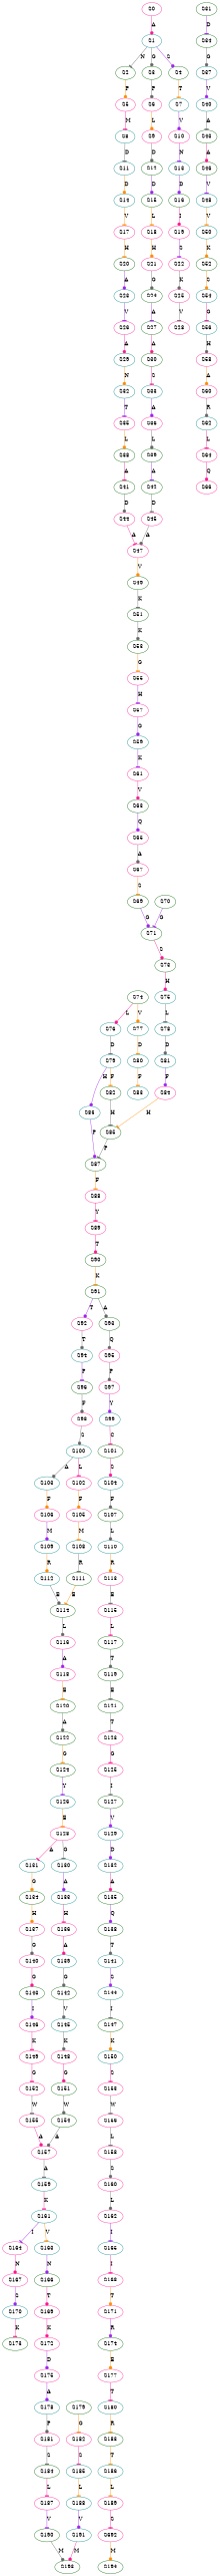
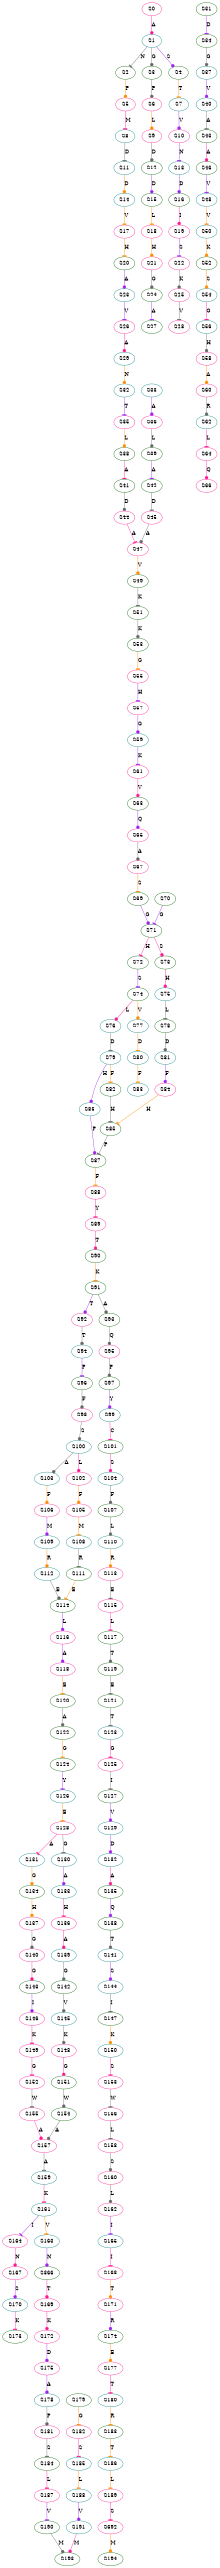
  strict digraph {
    node [color=deeppink]
    edge [arrowhead=dot color=gray40]
    S1 [color=teal]
    S0
    S2 [color=darkgreen]
    S3 [color=darkgreen]
    S4 [color=darkgreen]
    S5
    S6
    S7 [color=teal]
    S8 [color=teal]
    S9
    S10
    S11 [color=teal]
    S12 [color=darkgreen]
    S13 [color=teal]
    S14 [color=teal]
    S15 [color=darkgreen]
    S16 [color=darkgreen]
    S17
    S18
    S19
    S20 [color=darkgreen]
    S21
    S22
    S23 [color=teal]
    S24 [color=darkgreen]
    S25
    S26
    S27 [color=darkgreen]
    S28
    S29 [color=teal]
-   S30 [color=darkgreen]
    S32 [color=teal]
    S33 [color=teal]
    S31 [color=darkgreen]
    S34 [color=darkgreen]
    S35
    S36
    S37 [color=teal]
    S38 [color=darkgreen]
    S39 [color=darkgreen]
    S40 [color=teal]
    S41 [color=darkgreen]
    S42 [color=darkgreen]
    S43 [color=darkgreen]
    S44
    S45
    S46 [color=darkgreen]
    S47
    S48 [color=teal]
    S49 [color=darkgreen]
    S50 [color=teal]
    S51 [color=darkgreen]
    S52 [color=darkgreen]
    S53 [color=darkgreen]
    S54 [color=teal]
    S55
    S56 [color=teal]
    S57
    S58
    S59 [color=teal]
    S60
    S61
    S62 [color=teal]
    S63 [color=darkgreen]
    S64
    S65
    S66
    S67
    S69 [color=darkgreen]
    S71 [color=darkgreen]
    S70 [color=darkgreen]
+   S72 [color=darkgreen]
    S73 [color=darkgreen]
    S74 [color=darkgreen]
    S75 [color=teal]
    S76 [color=teal]
    S77 [color=teal]
-   S78 [color=teal]
+   S78 [color=darkgreen]
    S79 [color=teal]
    S80 [color=teal]
    S81 [color=teal]
    S82 [color=darkgreen]
    S86 [color=teal]
    S83 [color=teal]
    S84
    S85 [color=darkgreen]
    S87 [color=darkgreen]
    S88
    S89
    S90 [color=darkgreen]
    S91 [color=darkgreen]
    S92
    S93 [color=darkgreen]
    S94 [color=teal]
    S95
    S96 [color=darkgreen]
-   S97
+   S97 [color=darkgreen]
    S98
    S99 [color=teal]
    S100 [color=teal]
    S101 [color=darkgreen]
    S102
    S103 [color=teal]
    S104 [color=teal]
    S105
    S106
    S107 [color=darkgreen]
    S108 [color=teal]
    S109 [color=teal]
    S110 [color=teal]
    S111 [color=darkgreen]
    S112 [color=teal]
    S113
    S114 [color=darkgreen]
    S115
    S116
    S117 [color=darkgreen]
    S118
    S119 [color=darkgreen]
    S120 [color=darkgreen]
    S121 [color=darkgreen]
    S122 [color=darkgreen]
-   S123
+   S123 [color=teal]
    S124 [color=darkgreen]
    S125
    S126 [color=teal]
    S127 [color=darkgreen]
    S128
    S129 [color=teal]
    S130 [color=teal]
    S131 [color=teal]
    S132 [color=teal]
    S133 [color=teal]
    S134 [color=darkgreen]
    S135 [color=darkgreen]
    S136
    S137
    S138 [color=darkgreen]
    S139 [color=teal]
    S140
    S141 [color=teal]
    S142 [color=darkgreen]
    S143 [color=darkgreen]
    S144 [color=teal]
    S145 [color=teal]
    S146
    S147 [color=darkgreen]
    S148
    S149
    S150 [color=teal]
    S151 [color=darkgreen]
    S152
    S153
    S154 [color=darkgreen]
    S155
    S156
    S157
    S158
    S159 [color=teal]
    S160
    S161 [color=teal]
    S162
    S163 [color=teal]
    S164
    S165 [color=teal]
-   S166 [color=darkgreen]
+   S166 [color=darkgreen label=S366]
    S167
    S168
    S169
    S170 [color=teal]
    S171
    S172
    S173 [color=darkgreen]
    S174 [color=darkgreen]
    S175
    S177
    S178 [color=teal]
    S180 [color=teal]
    S181
    S179 [color=darkgreen]
    S182
    S183 [color=darkgreen]
    S184 [color=darkgreen]
    S185 [color=teal]
    S186 [color=teal]
    S187
    S188 [color=teal]
    S189
    S190 [color=darkgreen]
    S191 [color=teal]
    n191 [label=S692]
    S193 [color=darkgreen]
    S194 [color=darkgreen]
    S1 -> S2 [arrowhead=tee label=N]
    S1 -> S3 [label=G]
    S1 -> S4 [color=purple label=S]
    S0 -> S1 [color=deeppink label=A]
    S2 -> S5 [color=darkorange label=P]
    S3 -> S6 [label=P]
    S4 -> S7 [arrowhead=tee color=darkorange label=T]
    S5 -> S8 [arrowhead=tee color=deeppink label=M]
    S6 -> S9 [color=darkorange label=L]
    S7 -> S10 [color=purple label=V]
    S8 -> S11 [arrowhead=tee label=D]
    S9 -> S12 [label=D]
    S10 -> S13 [arrowhead=tee color=purple label=N]
    S11 -> S14 [color=darkorange label=D]
    S12 -> S15 [color=purple label=D]
    S13 -> S16 [color=purple label=D]
    S14 -> S17 [arrowhead=tee color=darkorange label=V]
    S15 -> S18 [arrowhead=tee color=darkorange label=L]
    S16 -> S19 [color=deeppink label=I]
    S17 -> S20 [arrowhead=tee color=darkorange label=H]
    S18 -> S21 [color=darkorange label=H]
    S19 -> S22 [arrowhead=tee color=purple label=S]
    S20 -> S23 [color=purple label=A]
    S21 -> S24 [label=G]
    S22 -> S25 [label=K]
    S23 -> S26 [arrowhead=tee color=purple label=V]
    S24 -> S27 [arrowhead=tee color=purple label=A]
    S25 -> S28 [arrowhead=tee label=V]
    S26 -> S29 [color=deeppink label=A]
-   S27 -> S30 [color=deeppink label=A]
    S29 -> S32 [color=darkorange label=N]
-   S30 -> S33 [arrowhead=tee color=deeppink label=S]
    S32 -> S35 [arrowhead=tee color=purple label=T]
    S33 -> S36 [color=purple label=A]
    S31 -> S34 [arrowhead=tee color=purple label=D]
    S34 -> S37 [label=G]
    S35 -> S38 [color=darkorange label=L]
    S36 -> S39 [label=L]
    S37 -> S40 [color=purple label=V]
    S38 -> S41 [arrowhead=tee color=deeppink label=A]
    S39 -> S42 [arrowhead=tee color=purple label=A]
    S40 -> S43 [arrowhead=tee label=A]
    S41 -> S44 [label=D]
    S42 -> S45 [arrowhead=tee label=D]
    S43 -> S46 [color=deeppink label=A]
    S44 -> S47 [arrowhead=tee color=deeppink label=A]
    S45 -> S47 [label=A]
    S46 -> S48 [arrowhead=tee color=purple label=V]
    S47 -> S49 [color=darkorange label=V]
    S48 -> S50 [arrowhead=tee color=darkorange label=V]
    S49 -> S51 [arrowhead=tee label=K]
    S50 -> S52 [color=darkorange label=K]
    S51 -> S53 [label=K]
    S52 -> S54 [color=darkorange label=S]
    S53 -> S55 [arrowhead=tee color=darkorange label=G]
    S54 -> S56 [arrowhead=tee color=deeppink label=G]
    S55 -> S57 [arrowhead=tee color=purple label=H]
    S56 -> S58 [label=H]
    S57 -> S59 [color=purple label=G]
    S58 -> S60 [color=darkorange label=A]
    S59 -> S61 [arrowhead=tee color=purple label=K]
    S60 -> S62 [label=R]
    S61 -> S63 [color=deeppink label=V]
    S62 -> S64 [arrowhead=tee color=deeppink label=L]
    S63 -> S65 [color=purple label=Q]
    S64 -> S66 [color=deeppink label=Q]
    S65 -> S67 [label=A]
    S67 -> S69 [arrowhead=tee color=darkorange label=S]
    S69 -> S71 [color=purple label=G]
+   S71 -> S72 [arrowhead=tee color=deeppink label=H]
    S71 -> S73 [color=deeppink label=S]
    S70 -> S71 [arrowhead=tee color=purple label=G]
+   S72 -> S74 [arrowhead=tee color=purple label=S]
    S73 -> S75 [color=deeppink label=H]
    S74 -> S76 [color=deeppink label=L]
    S74 -> S77 [color=darkorange label=V]
    S75 -> S78 [arrowhead=tee label=L]
    S76 -> S79 [arrowhead=tee label=D]
    S77 -> S80 [arrowhead=tee color=darkorange label=D]
    S78 -> S81 [label=D]
    S79 -> S82 [arrowhead=tee color=darkorange label=F]
    S79 -> S86 [color=purple label=H]
    S80 -> S83 [arrowhead=tee color=darkorange label=F]
    S81 -> S84 [color=purple label=F]
    S82 -> S85 [arrowhead=tee label=H]
    S86 -> S87 [color=purple label=P]
    S84 -> S85 [arrowhead=tee color=darkorange label=H]
    S85 -> S87 [arrowhead=tee label=P]
    S87 -> S88 [arrowhead=tee color=darkorange label=F]
    S88 -> S89 [arrowhead=tee color=deeppink label=Y]
    S89 -> S90 [color=deeppink label=T]
    S90 -> S91 [arrowhead=tee color=darkorange label=K]
    S91 -> S92 [color=purple label=T]
    S91 -> S93 [label=A]
    S92 -> S94 [label=T]
    S93 -> S95 [label=Q]
    S94 -> S96 [arrowhead=tee color=purple label=P]
    S95 -> S97 [label=P]
    S96 -> S98 [label=F]
    S97 -> S99 [color=purple label=Y]
    S98 -> S100 [label=S]
    S99 -> S101 [arrowhead=tee color=deeppink label=C]
-   S100 -> S102 [arrowhead=tee color=deeppink label=L]
+   S100 -> S102 [color=deeppink label=L]
    S100 -> S103 [label=A]
    S101 -> S104 [color=deeppink label=S]
    S102 -> S105 [color=darkorange label=F]
    S103 -> S106 [color=darkorange label=F]
    S104 -> S107 [label=F]
    S105 -> S108 [arrowhead=tee color=darkorange label=M]
    S106 -> S109 [color=purple label=M]
    S107 -> S110 [label=L]
    S108 -> S111 [arrowhead=tee label=R]
    S109 -> S112 [color=darkorange label=R]
    S110 -> S113 [color=darkorange label=R]
    S111 -> S114 [arrowhead=tee color=darkorange label=E]
    S112 -> S114 [label=E]
    S113 -> S115 [arrowhead=tee label=E]
-   S114 -> S116 [label=L]
+   S114 -> S116 [color=purple label=L]
    S115 -> S117 [arrowhead=tee color=deeppink label=L]
    S116 -> S118 [color=purple label=A]
    S117 -> S119 [label=T]
    S118 -> S120 [arrowhead=tee color=darkorange label=E]
    S119 -> S121 [arrowhead=tee label=E]
    S120 -> S122 [label=A]
    S121 -> S123 [arrowhead=tee label=T]
    S122 -> S124 [arrowhead=tee color=darkorange label=G]
    S123 -> S125 [arrowhead=tee color=deeppink label=G]
    S124 -> S126 [arrowhead=tee color=purple label=Y]
    S125 -> S127 [arrowhead=tee label=I]
    S126 -> S128 [arrowhead=tee color=darkorange label=E]
    S127 -> S129 [color=purple label=V]
    S128 -> S130 [arrowhead=tee label=G]
    S128 -> S131 [arrowhead=tee color=deeppink label=A]
    S129 -> S132 [color=purple label=D]
    S130 -> S133 [color=purple label=A]
    S131 -> S134 [color=darkorange label=G]
    S132 -> S135 [color=deeppink label=A]
    S133 -> S136 [arrowhead=tee color=deeppink label=H]
    S134 -> S137 [color=darkorange label=H]
    S135 -> S138 [color=purple label=Q]
    S136 -> S139 [color=deeppink label=A]
    S137 -> S140 [label=G]
    S138 -> S141 [label=T]
    S139 -> S142 [label=G]
    S140 -> S143 [color=deeppink label=G]
    S141 -> S144 [color=purple label=S]
    S142 -> S145 [label=V]
    S143 -> S146 [color=purple label=I]
    S144 -> S147 [arrowhead=tee label=I]
    S145 -> S148 [label=K]
    S146 -> S149 [arrowhead=tee color=deeppink label=K]
    S147 -> S150 [color=darkorange label=K]
    S148 -> S151 [color=deeppink label=G]
    S149 -> S152 [arrowhead=tee color=deeppink label=G]
    S150 -> S153 [arrowhead=tee color=deeppink label=S]
    S151 -> S154 [label=W]
    S152 -> S155 [arrowhead=tee label=W]
    S153 -> S156 [arrowhead=tee label=W]
    S154 -> S157 [label=A]
    S155 -> S157 [color=deeppink label=A]
    S156 -> S158 [arrowhead=tee label=L]
    S157 -> S159 [arrowhead=tee label=A]
    S158 -> S160 [label=S]
    S159 -> S161 [arrowhead=tee color=deeppink label=K]
    S160 -> S162 [label=L]
    S161 -> S163 [arrowhead=tee color=darkorange label=V]
    S161 -> S164 [arrowhead=tee color=purple label=I]
    S162 -> S165 [arrowhead=tee color=purple label=I]
    S163 -> S166 [color=purple label=N]
    S164 -> S167 [color=deeppink label=N]
    S165 -> S168 [arrowhead=tee color=deeppink label=I]
    S166 -> S169 [color=deeppink label=T]
    S167 -> S170 [color=purple label=S]
    S168 -> S171 [color=darkorange label=T]
    S169 -> S172 [color=deeppink label=K]
    S170 -> S173 [arrowhead=tee color=deeppink label=K]
    S171 -> S174 [color=purple label=R]
    S172 -> S175 [color=purple label=D]
    S174 -> S177 [color=darkorange label=E]
    S175 -> S178 [color=purple label=A]
    S177 -> S180 [arrowhead=tee color=deeppink label=T]
    S178 -> S181 [label=P]
    S180 -> S183 [arrowhead=tee color=darkorange label=R]
    S181 -> S184 [arrowhead=tee label=S]
    S179 -> S182 [arrowhead=tee color=darkorange label=G]
    S182 -> S185 [arrowhead=tee color=deeppink label=S]
    S183 -> S186 [arrowhead=tee color=darkorange label=T]
    S184 -> S187 [arrowhead=tee color=deeppink label=L]
    S185 -> S188 [arrowhead=tee color=darkorange label=L]
    S186 -> S189 [arrowhead=tee color=darkorange label=L]
    S187 -> S190 [arrowhead=tee color=purple label=V]
    S188 -> S191 [color=purple label=V]
    S189 -> n191 [arrowhead=tee color=deeppink label=S]
    S190 -> S193 [label=M]
    S191 -> S193 [color=deeppink label=M]
    n191 -> S194 [color=darkorange label=M]
  }
